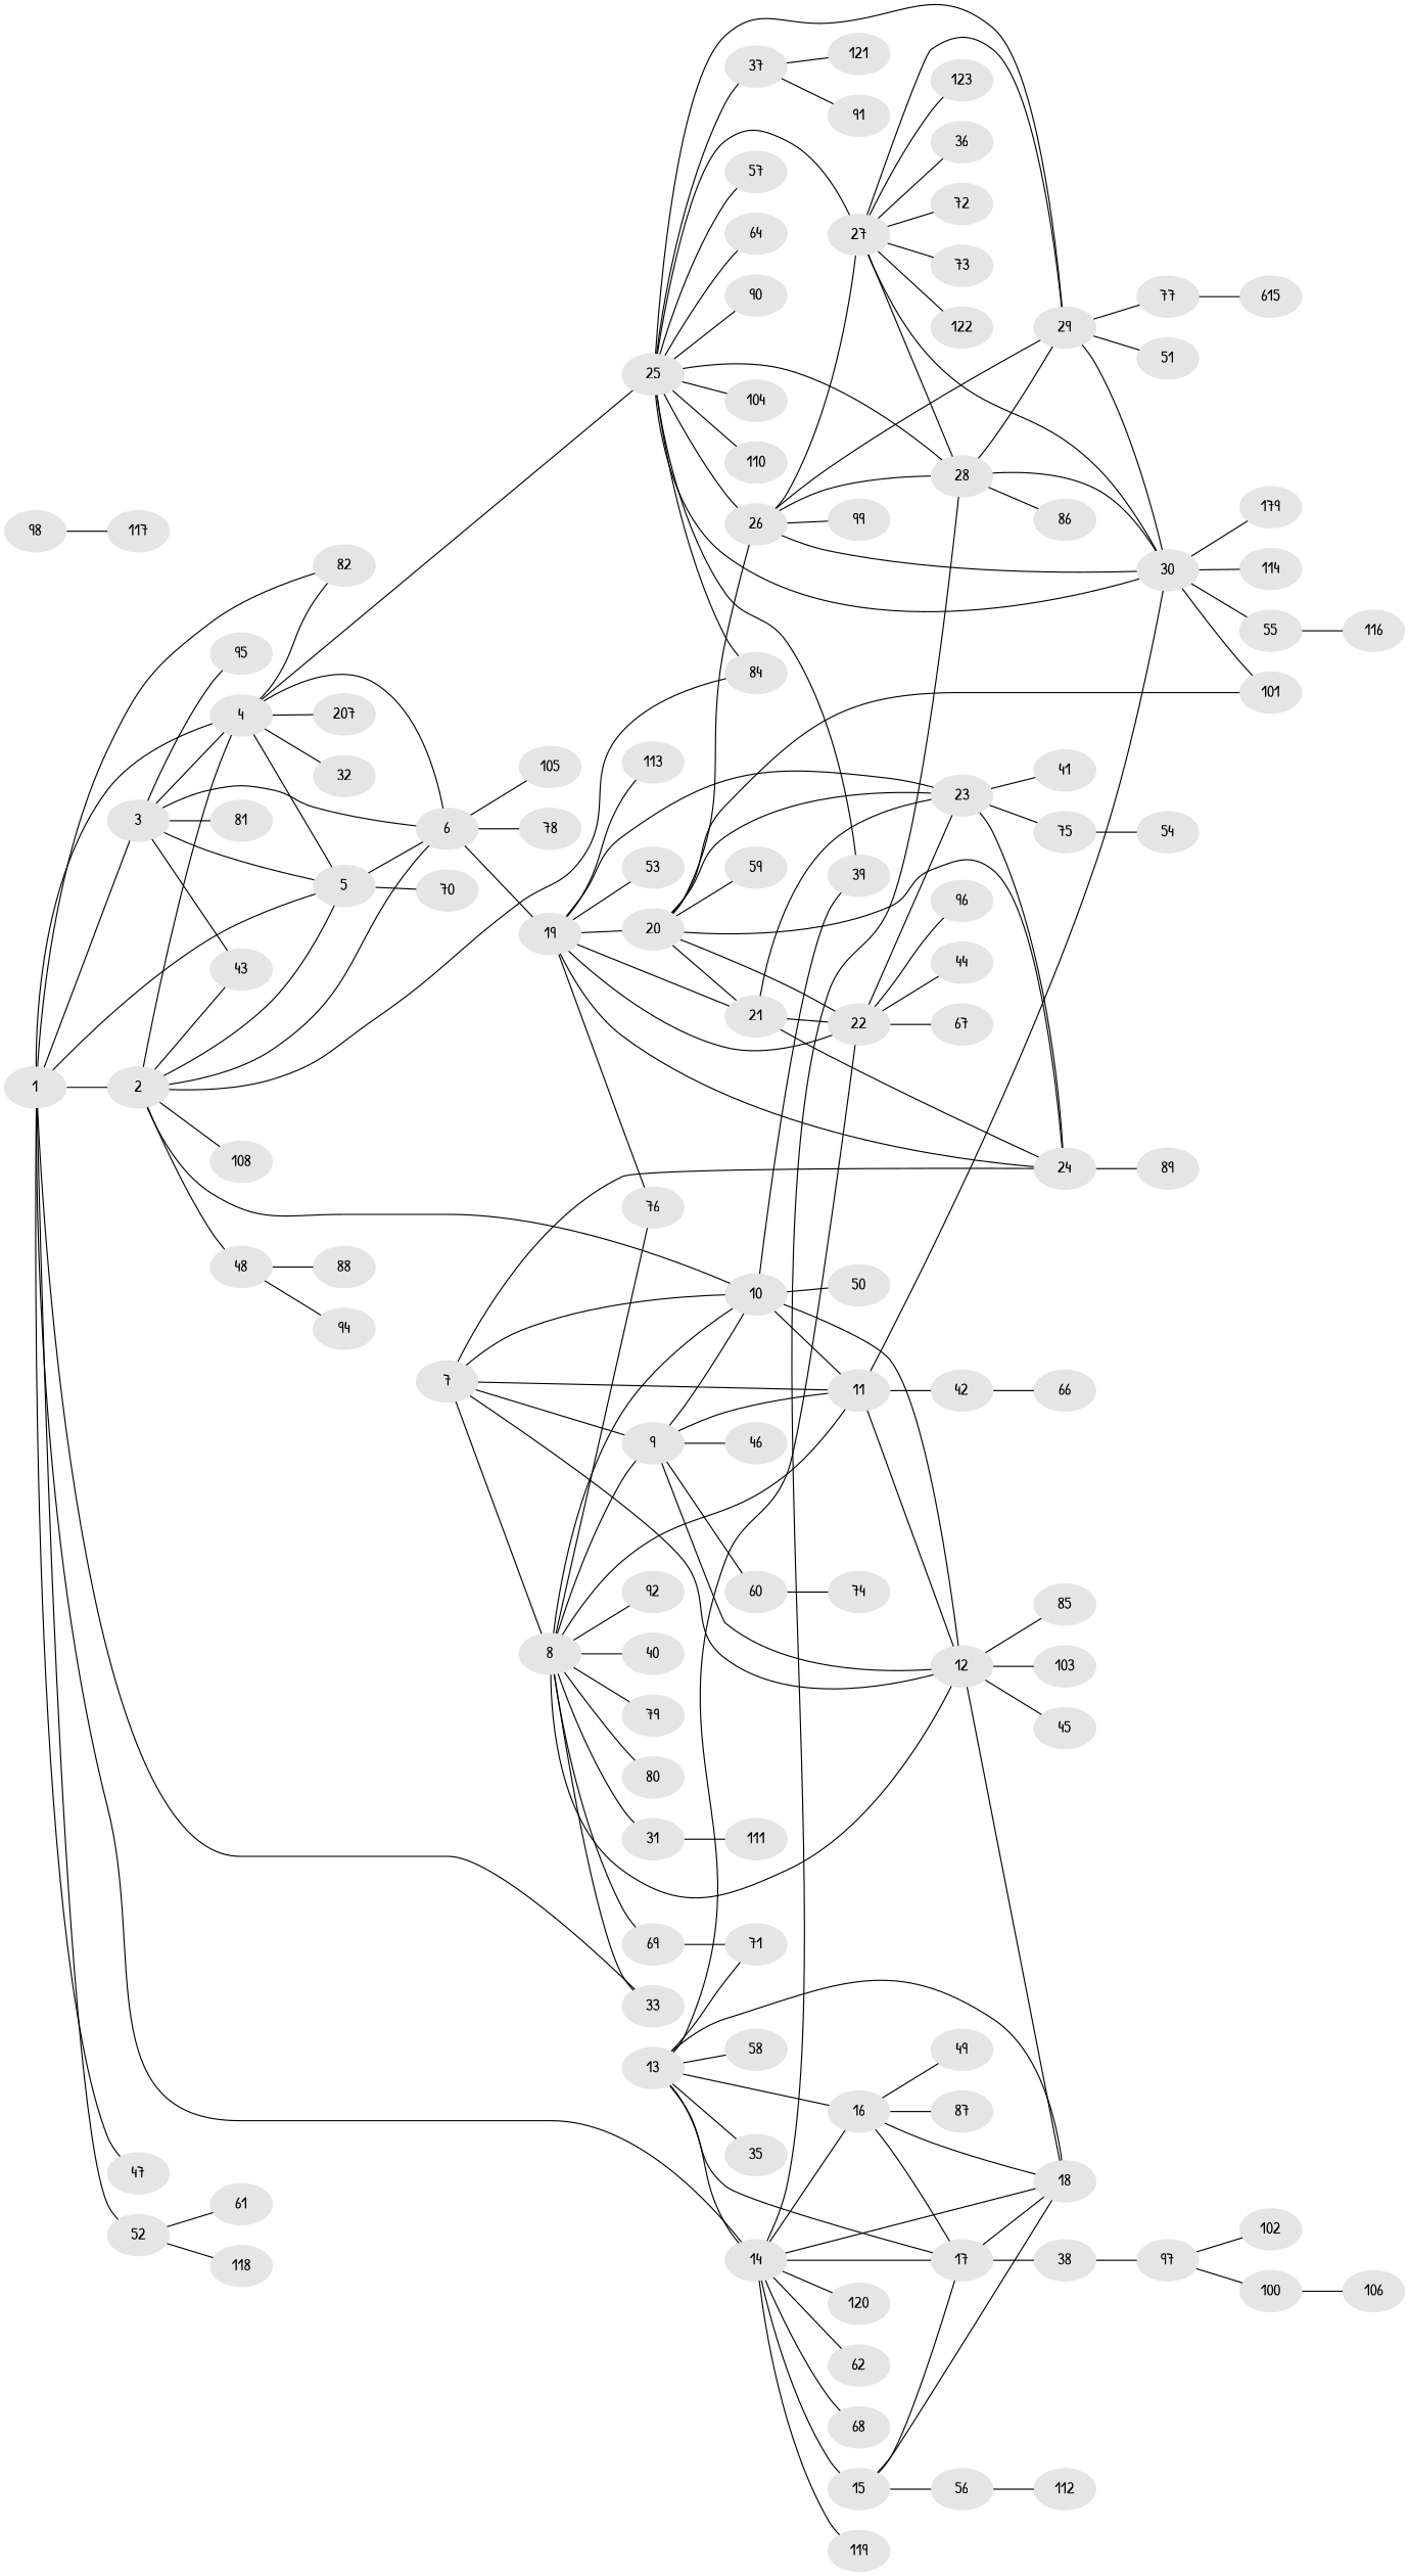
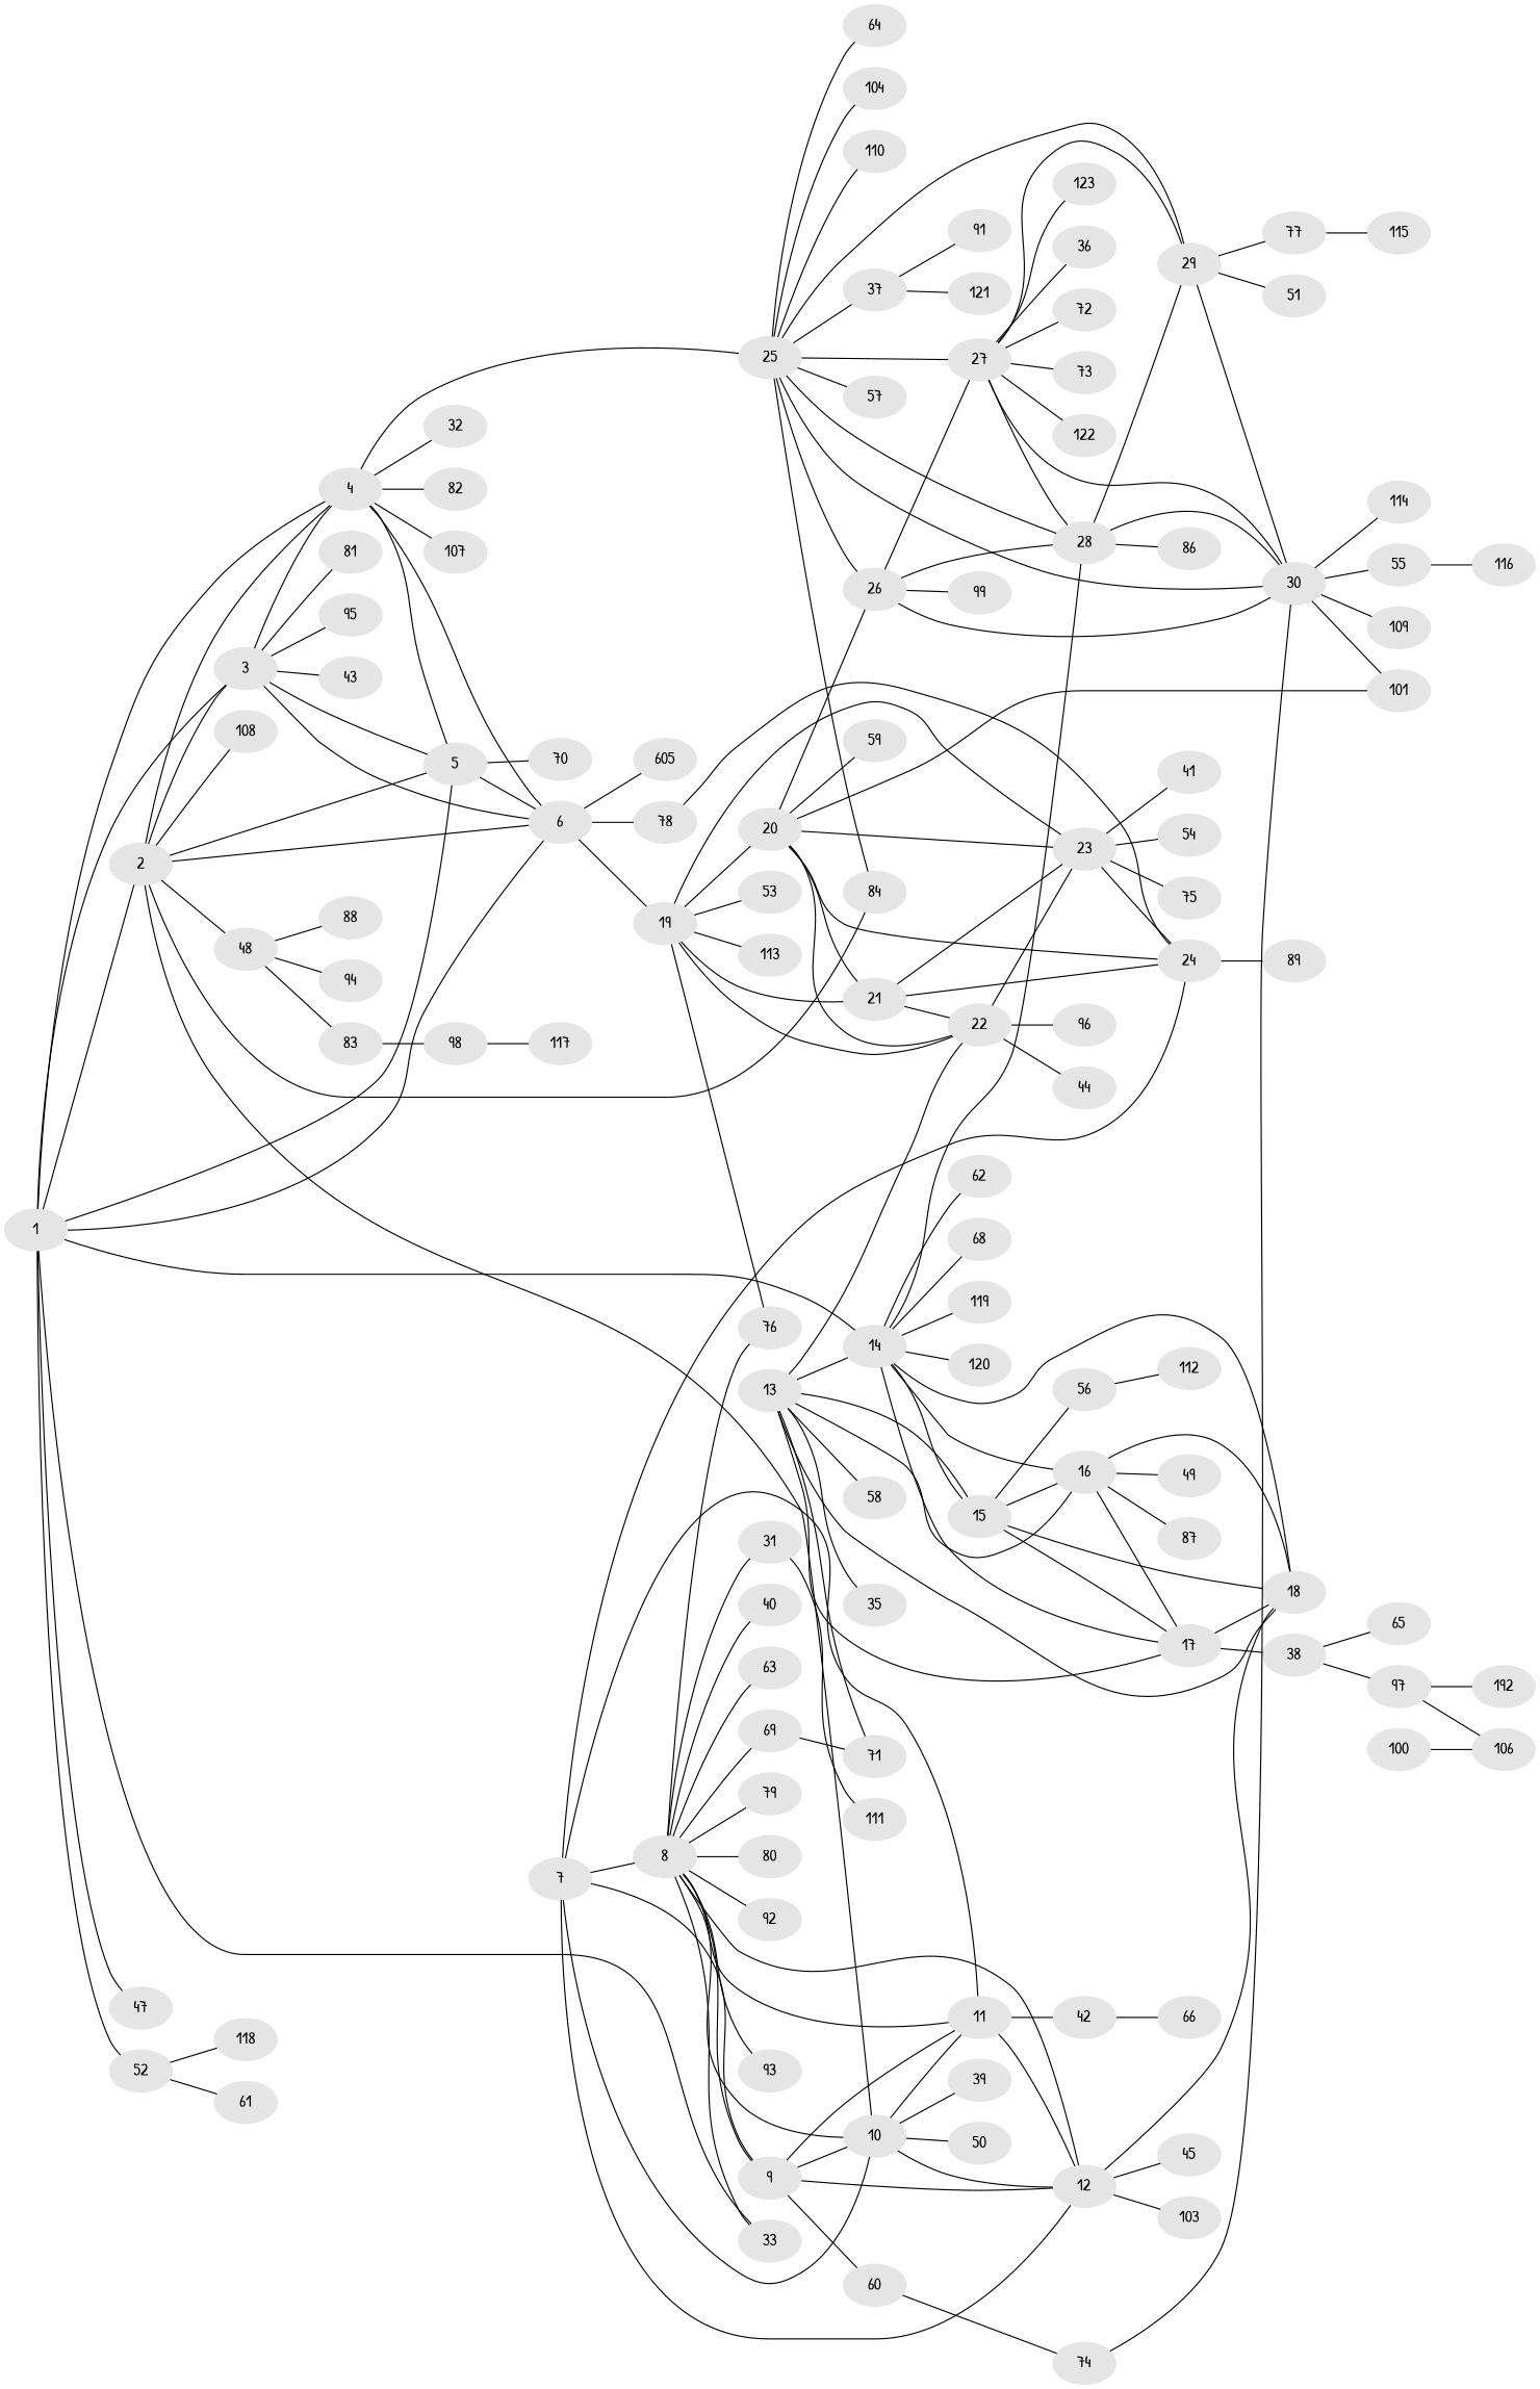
  graph {
    fontname="Patrick Hand"
    rankdir=LR
    node [color=gray90 fontname="Patrick Hand" style=filled]
    edge [fontname="Patrick Hand"]
    1
    2
    3
    4
    5
    6
    14
    33
    47
    52
    10
    48
    84
    108
    43
    81
    95
    25
    32
    82
-   107 [label=207]
+   107
    70
    19
    78
-   105
+   105 [label=605]
    18
    15
    16
    17
    28
    62
    68
    119
    120
    61
    118
    11
    12
    39
    50
+   83
    88
    94
    30
    26
    27
    29
    37
    57
    64
-   90
    104
    110
    24
    76
    22
    20
    21
    23
    53
    113
    7
    8
    9
    31
    40
+   63
    69
    79
    80
    92
-   46
+   93
    60
    42
    45
-   85
    103
    89
    111
    71
    74
    101
    55
-   109 [label=179]
+   109
    114
    66
    13
    35
    58
    56
    49
    87
    38
    44
-   67
    96
    86
    112
+   65
    97
    59
    41
    54
    75
    99
    36
    72
    73
    122
    123
    51
    77
    91
    121
-   115 [label=615]
+   115
    116
    100
-   102
+   102 [label=192]
    98
    117
    106
    1 -- 2
    1 -- 3
    1 -- 4
    1 -- 5
-   1 -- 82
+   1 -- 6
    1 -- 14
    1 -- 33
    1 -- 47
    1 -- 52
-   2 -- 43
+   2 -- 3
    2 -- 4
    2 -- 5
    2 -- 6
    2 -- 10
    2 -- 48
    2 -- 84
    2 -- 108
    3 -- 4
    3 -- 5
    3 -- 6
    3 -- 43
    3 -- 81
    3 -- 95
    4 -- 5
    4 -- 6
    4 -- 25
    4 -- 32
    4 -- 82
    4 -- 107
    5 -- 6
    5 -- 70
    6 -- 19
    6 -- 78
    6 -- 105
    14 -- 18
    14 -- 15
    14 -- 16
    14 -- 17
    14 -- 28
    14 -- 62
    14 -- 68
    14 -- 119
    14 -- 120
    52 -- 61
    52 -- 118
    10 -- 11
    10 -- 12
    10 -- 39
    10 -- 50
+   48 -- 83
    48 -- 88
    48 -- 94
    25 -- 84
    25 -- 28
-   25 -- 39
    25 -- 30
    25 -- 26
    25 -- 27
    25 -- 29
    25 -- 37
    25 -- 57
    25 -- 64
-   25 -- 90
    25 -- 104
    25 -- 110
-   19 -- 24
+   78 -- 24
    19 -- 76
    19 -- 22
    19 -- 20
    19 -- 21
    19 -- 23
    19 -- 53
    19 -- 113
    15 -- 18
+   15 -- 16
    15 -- 17
    15 -- 56
    16 -- 18
    16 -- 17
    16 -- 49
    16 -- 87
    17 -- 18
    17 -- 38
    28 -- 30
    28 -- 29
    28 -- 86
    11 -- 12
-   11 -- 30
+   74 -- 30
    11 -- 42
    12 -- 18
    12 -- 45
-   12 -- 85
    12 -- 103
+   83 -- 98
    30 -- 101
    30 -- 55
    30 -- 109
    30 -- 114
    26 -- 28
    26 -- 30
    26 -- 27
-   26 -- 29
    26 -- 99
    27 -- 28
    27 -- 30
    27 -- 29
    27 -- 36
    27 -- 72
    27 -- 73
    27 -- 122
    27 -- 123
    29 -- 30
    29 -- 51
    29 -- 77
    37 -- 91
    37 -- 121
    24 -- 89
    22 -- 23
    22 -- 44
-   22 -- 67
    22 -- 96
    20 -- 26
    20 -- 24
    20 -- 22
    20 -- 21
    20 -- 23
    20 -- 101
    20 -- 59
    21 -- 24
    21 -- 22
    21 -- 23
    23 -- 24
    23 -- 41
-   75 -- 54
+   23 -- 54
    23 -- 75
    7 -- 10
    7 -- 11
    7 -- 12
    7 -- 24
    7 -- 8
    7 -- 9
    8 -- 33
    8 -- 10
    8 -- 11
    8 -- 12
    8 -- 76
    8 -- 9
    8 -- 31
    8 -- 40
+   8 -- 63
    8 -- 69
    8 -- 79
    8 -- 80
    8 -- 92
+   8 -- 93
    9 -- 10
    9 -- 11
    9 -- 12
-   9 -- 46
    9 -- 60
    31 -- 111
    69 -- 71
    60 -- 74
    42 -- 66
    55 -- 116
    13 -- 14
    13 -- 18
+   13 -- 15
    13 -- 16
    13 -- 17
    13 -- 22
    13 -- 71
    13 -- 35
    13 -- 58
    56 -- 112
+   38 -- 65
    38 -- 97
-   97 -- 100
+   97 -- 106
    97 -- 102
    77 -- 115
    100 -- 106
    98 -- 117
  }
